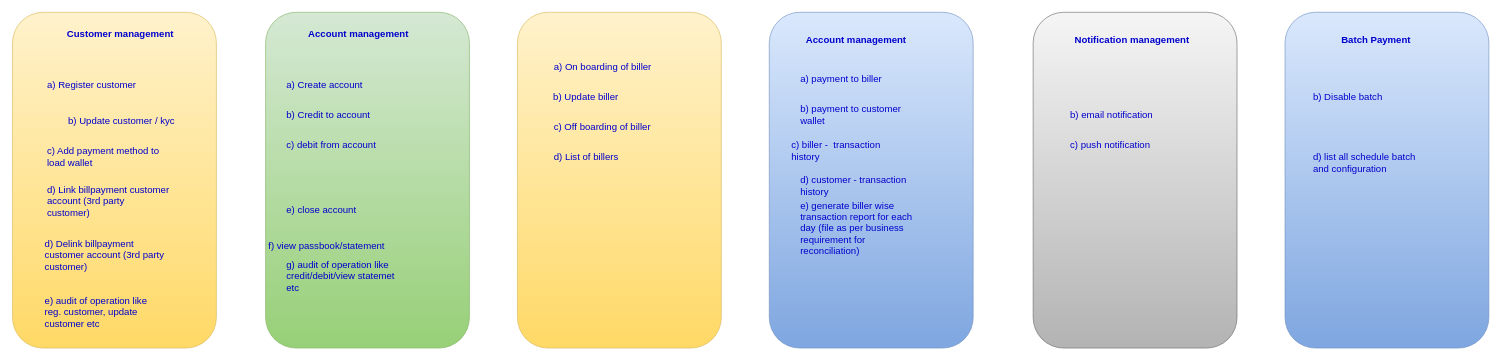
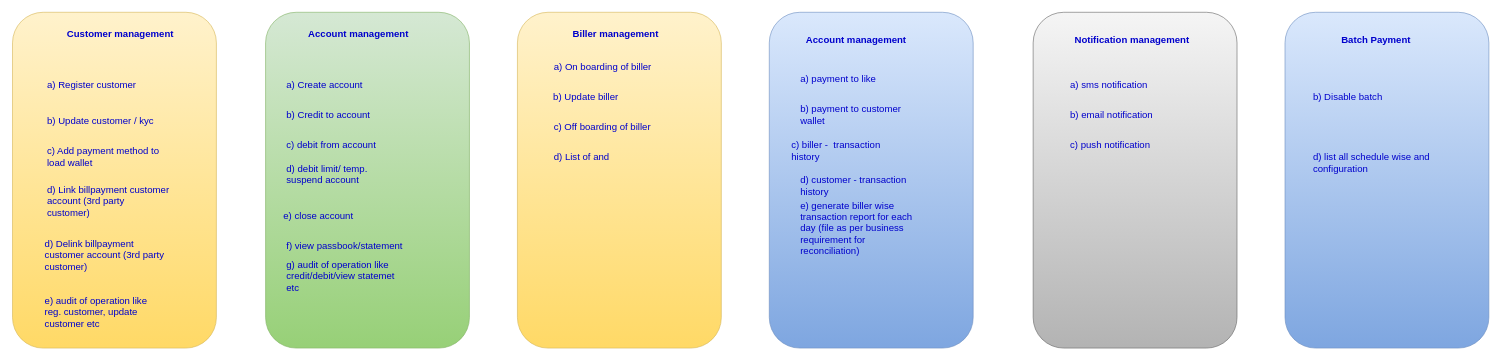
  <mxCell id="0" />
  <mxCell id="1" parent="0" />
  <mxCell id="2" value="" style="group" vertex="1" connectable="0" parent="1"><mxGeometry x="20" y="20" width="340" height="560" as="geometry" /></mxCell>
  <mxCell id="3" value="" style="rounded=1;whiteSpace=wrap;html=1;fillColor=#fff2cc;strokeColor=#d6b656;gradientColor=#ffd966;" vertex="1" parent="2"><mxGeometry width="340" height="560" as="geometry" /></mxCell>
  <mxCell id="4" value="Customer management" style="text;html=1;strokeColor=none;fillColor=none;align=center;verticalAlign=middle;whiteSpace=wrap;rounded=0;fontSize=16;fontStyle=1;fontColor=#0000CC;" vertex="1" parent="2"><mxGeometry x="72.121" y="20" width="216.364" height="30" as="geometry" /></mxCell>
  <mxCell id="5" value="a) Register customer" style="text;html=1;strokeColor=none;fillColor=none;align=left;verticalAlign=middle;whiteSpace=wrap;rounded=0;fontSize=16;fontColor=#0000CC;" vertex="1" parent="2"><mxGeometry x="55.636" y="100" width="206.061" height="40" as="geometry" /></mxCell>
- <mxCell id="6" value="b) Update customer / kyc" style="text;html=1;strokeColor=none;fillColor=none;align=left;verticalAlign=middle;whiteSpace=wrap;rounded=0;fontSize=16;fontColor=#0000CC;" vertex="1" parent="2"><mxGeometry x="90.636" y="160" width="206.061" height="40" as="geometry" /></mxCell>
+ <mxCell id="6" value="b) Update customer / kyc" style="text;html=1;strokeColor=none;fillColor=none;align=left;verticalAlign=middle;whiteSpace=wrap;rounded=0;fontSize=16;fontColor=#0000CC;" vertex="1" parent="2"><mxGeometry x="55.636" y="160" width="206.061" height="40" as="geometry" /></mxCell>
  <mxCell id="7" value="c) Add payment method to load wallet" style="text;html=1;strokeColor=none;fillColor=none;align=left;verticalAlign=middle;whiteSpace=wrap;rounded=0;fontSize=16;fontColor=#0000CC;" vertex="1" parent="2"><mxGeometry x="55.636" y="220" width="206.061" height="40" as="geometry" /></mxCell>
  <mxCell id="8" value="d) Link billpayment customer account (3rd party customer)" style="text;html=1;strokeColor=none;fillColor=none;align=left;verticalAlign=middle;whiteSpace=wrap;rounded=0;fontSize=16;fontColor=#0000CC;" vertex="1" parent="2"><mxGeometry x="55.636" y="280" width="206.061" height="70" as="geometry" /></mxCell>
  <mxCell id="9" value="d) Delink billpayment customer account (3rd party customer)" style="text;html=1;strokeColor=none;fillColor=none;align=left;verticalAlign=middle;whiteSpace=wrap;rounded=0;fontSize=16;fontColor=#0000CC;" vertex="1" parent="2"><mxGeometry x="51.515" y="370" width="206.061" height="70" as="geometry" /></mxCell>
  <mxCell id="10" value="e) audit of operation like reg. customer, update customer etc&amp;nbsp;" style="text;html=1;strokeColor=none;fillColor=none;align=left;verticalAlign=middle;whiteSpace=wrap;rounded=0;fontSize=16;fontColor=#0000CC;" vertex="1" parent="2"><mxGeometry x="51.52" y="480" width="200" height="40" as="geometry" /></mxCell>
  <mxCell id="11" value="" style="rounded=1;whiteSpace=wrap;html=1;fillColor=#d5e8d4;gradientColor=#97d077;strokeColor=#82b366;" vertex="1" parent="1"><mxGeometry x="442" y="20" width="340" height="560" as="geometry" /></mxCell>
  <mxCell id="12" value="Account management" style="text;html=1;strokeColor=none;fillColor=none;align=center;verticalAlign=middle;whiteSpace=wrap;rounded=0;fontSize=16;fontStyle=1;fontColor=#0000CC;" vertex="1" parent="1"><mxGeometry x="492" y="40" width="210" height="30" as="geometry" /></mxCell>
  <mxCell id="13" value="a) Create account" style="text;html=1;strokeColor=none;fillColor=none;align=left;verticalAlign=middle;whiteSpace=wrap;rounded=0;fontSize=16;fontColor=#0000CC;" vertex="1" parent="1"><mxGeometry x="475" y="120" width="200" height="40" as="geometry" /></mxCell>
  <mxCell id="14" value="b) Credit to account" style="text;html=1;strokeColor=none;fillColor=none;align=left;verticalAlign=middle;whiteSpace=wrap;rounded=0;fontSize=16;fontColor=#0000CC;" vertex="1" parent="1"><mxGeometry x="475" y="170" width="200" height="40" as="geometry" /></mxCell>
  <mxCell id="15" value="c) debit from account" style="text;html=1;strokeColor=none;fillColor=none;align=left;verticalAlign=middle;whiteSpace=wrap;rounded=0;fontSize=16;fontColor=#0000CC;" vertex="1" parent="1"><mxGeometry x="475" y="220" width="200" height="40" as="geometry" /></mxCell>
- <mxCell id="17" value="e) close account" style="text;html=1;strokeColor=none;fillColor=none;align=left;verticalAlign=middle;whiteSpace=wrap;rounded=0;fontSize=16;fontColor=#0000CC;" vertex="1" parent="1"><mxGeometry x="475" y="330" width="200" height="40" as="geometry" /></mxCell>
- <mxCell id="18" value="f) view passbook/statement" style="text;html=1;strokeColor=none;fillColor=none;align=left;verticalAlign=middle;whiteSpace=wrap;rounded=0;fontSize=16;fontColor=#0000CC;" vertex="1" parent="1"><mxGeometry x="445" y="390" width="200" height="40" as="geometry" /></mxCell>
+ <mxCell id="16" value="d) debit limit/ temp. suspend account" style="text;html=1;strokeColor=none;fillColor=none;align=left;verticalAlign=middle;whiteSpace=wrap;rounded=0;fontSize=16;fontColor=#0000CC;" vertex="1" parent="1"><mxGeometry x="475" y="270" width="200" height="40" as="geometry" /></mxCell>
+ <mxCell id="17" value="e) close account" style="text;html=1;strokeColor=none;fillColor=none;align=left;verticalAlign=middle;whiteSpace=wrap;rounded=0;fontSize=16;fontColor=#0000CC;" vertex="1" parent="1"><mxGeometry x="470" y="340" width="200" height="40" as="geometry" /></mxCell>
+ <mxCell id="18" value="f) view passbook/statement" style="text;html=1;strokeColor=none;fillColor=none;align=left;verticalAlign=middle;whiteSpace=wrap;rounded=0;fontSize=16;fontColor=#0000CC;" vertex="1" parent="1"><mxGeometry x="475" y="390" width="200" height="40" as="geometry" /></mxCell>
  <mxCell id="19" value="g) audit of operation like credit/debit/view statemet etc&amp;nbsp;" style="text;html=1;strokeColor=none;fillColor=none;align=left;verticalAlign=middle;whiteSpace=wrap;rounded=0;fontSize=16;fontColor=#0000CC;" vertex="1" parent="1"><mxGeometry x="475" y="440" width="200" height="40" as="geometry" /></mxCell>
  <mxCell id="20" value="" style="group" vertex="1" connectable="0" parent="1"><mxGeometry x="1282" y="20" width="340" height="560" as="geometry" /></mxCell>
  <mxCell id="21" value="" style="rounded=1;whiteSpace=wrap;html=1;fillColor=#dae8fc;gradientColor=#7ea6e0;strokeColor=#6c8ebf;" vertex="1" parent="20"><mxGeometry width="340" height="560" as="geometry" /></mxCell>
  <mxCell id="22" value="Account management" style="text;html=1;strokeColor=none;fillColor=none;align=center;verticalAlign=middle;whiteSpace=wrap;rounded=0;fontSize=16;fontStyle=1;fontColor=#0000CC;" vertex="1" parent="20"><mxGeometry x="40" y="30" width="210" height="30" as="geometry" /></mxCell>
- <mxCell id="23" value="a) payment to biller" style="text;html=1;strokeColor=none;fillColor=none;align=left;verticalAlign=middle;whiteSpace=wrap;rounded=0;fontSize=16;fontColor=#0000CC;" vertex="1" parent="20"><mxGeometry x="50" y="90" width="200" height="40" as="geometry" /></mxCell>
+ <mxCell id="23" value="a) payment to like" style="text;html=1;strokeColor=none;fillColor=none;align=left;verticalAlign=middle;whiteSpace=wrap;rounded=0;fontSize=16;fontColor=#0000CC;" vertex="1" parent="20"><mxGeometry x="50" y="90" width="200" height="40" as="geometry" /></mxCell>
  <mxCell id="24" value="b) payment to customer wallet" style="text;html=1;strokeColor=none;fillColor=none;align=left;verticalAlign=middle;whiteSpace=wrap;rounded=0;fontSize=16;fontColor=#0000CC;" vertex="1" parent="20"><mxGeometry x="50" y="150" width="200" height="40" as="geometry" /></mxCell>
  <mxCell id="25" value="c) biller -&amp;nbsp; transaction history" style="text;html=1;strokeColor=none;fillColor=none;align=left;verticalAlign=middle;whiteSpace=wrap;rounded=0;fontSize=16;fontColor=#0000CC;" vertex="1" parent="20"><mxGeometry x="35" y="210" width="200" height="40" as="geometry" /></mxCell>
  <mxCell id="26" value="d) customer - transaction history" style="text;html=1;strokeColor=none;fillColor=none;align=left;verticalAlign=middle;whiteSpace=wrap;rounded=0;fontSize=16;fontColor=#0000CC;" vertex="1" parent="20"><mxGeometry x="50" y="270" width="200" height="40" as="geometry" /></mxCell>
  <mxCell id="27" value="e) generate biller wise transaction report for each day (file as per business requirement for reconciliation)" style="text;html=1;strokeColor=none;fillColor=none;align=left;verticalAlign=middle;whiteSpace=wrap;rounded=0;fontSize=16;fontColor=#0000CC;" vertex="1" parent="20"><mxGeometry x="50" y="340" width="200" height="40" as="geometry" /></mxCell>
  <mxCell id="28" value="" style="group" vertex="1" connectable="0" parent="1"><mxGeometry x="862" y="20" width="340" height="560" as="geometry" /></mxCell>
  <mxCell id="29" value="" style="rounded=1;whiteSpace=wrap;html=1;fillColor=#fff2cc;gradientColor=#ffd966;strokeColor=#d6b656;" vertex="1" parent="28"><mxGeometry width="340" height="560" as="geometry" /></mxCell>
+ <mxCell id="30" value="Biller management" style="text;html=1;strokeColor=none;fillColor=none;align=center;verticalAlign=middle;whiteSpace=wrap;rounded=0;fontSize=16;fontStyle=1;fontColor=#0000CC;" vertex="1" parent="28"><mxGeometry x="59" y="20" width="210" height="30" as="geometry" /></mxCell>
  <mxCell id="31" value="a) On boarding of biller" style="text;html=1;strokeColor=none;fillColor=none;align=left;verticalAlign=middle;whiteSpace=wrap;rounded=0;fontSize=16;fontColor=#0000CC;" vertex="1" parent="28"><mxGeometry x="59" y="70" width="200" height="40" as="geometry" /></mxCell>
  <mxCell id="32" value="b) Update biller" style="text;html=1;strokeColor=none;fillColor=none;align=left;verticalAlign=middle;whiteSpace=wrap;rounded=0;fontSize=16;fontColor=#0000CC;" vertex="1" parent="28"><mxGeometry x="58" y="120" width="200" height="40" as="geometry" /></mxCell>
  <mxCell id="33" value="c) Off boarding of biller" style="text;html=1;strokeColor=none;fillColor=none;align=left;verticalAlign=middle;whiteSpace=wrap;rounded=0;fontSize=16;fontColor=#0000CC;" vertex="1" parent="28"><mxGeometry x="59" y="170" width="200" height="40" as="geometry" /></mxCell>
- <mxCell id="34" value="d) List of billers" style="text;html=1;strokeColor=none;fillColor=none;align=left;verticalAlign=middle;whiteSpace=wrap;rounded=0;fontSize=16;fontColor=#0000CC;" vertex="1" parent="28"><mxGeometry x="59" y="220" width="200" height="40" as="geometry" /></mxCell>
+ <mxCell id="34" value="d) List of and" style="text;html=1;strokeColor=none;fillColor=none;align=left;verticalAlign=middle;whiteSpace=wrap;rounded=0;fontSize=16;fontColor=#0000CC;" vertex="1" parent="28"><mxGeometry x="59" y="220" width="200" height="40" as="geometry" /></mxCell>
  <mxCell id="35" value="" style="group" vertex="1" connectable="0" parent="1"><mxGeometry x="1722" y="20" width="340" height="560" as="geometry" /></mxCell>
  <mxCell id="36" value="" style="rounded=1;whiteSpace=wrap;html=1;fillColor=#f5f5f5;gradientColor=#b3b3b3;strokeColor=#666666;" vertex="1" parent="35"><mxGeometry width="340" height="560" as="geometry" /></mxCell>
  <mxCell id="37" value="Notification management" style="text;html=1;strokeColor=none;fillColor=none;align=center;verticalAlign=middle;whiteSpace=wrap;rounded=0;fontSize=16;fontStyle=1;fontColor=#0000CC;" vertex="1" parent="35"><mxGeometry x="60" y="30" width="210" height="30" as="geometry" /></mxCell>
+ <mxCell id="38" value="a) sms notification" style="text;html=1;strokeColor=none;fillColor=none;align=left;verticalAlign=middle;whiteSpace=wrap;rounded=0;fontSize=16;fontColor=#0000CC;" vertex="1" parent="35"><mxGeometry x="60" y="100" width="200" height="40" as="geometry" /></mxCell>
  <mxCell id="39" value="b) email notification" style="text;html=1;strokeColor=none;fillColor=none;align=left;verticalAlign=middle;whiteSpace=wrap;rounded=0;fontSize=16;fontColor=#0000CC;" vertex="1" parent="35"><mxGeometry x="60" y="150" width="200" height="40" as="geometry" /></mxCell>
  <mxCell id="40" value="c) push notification" style="text;html=1;strokeColor=none;fillColor=none;align=left;verticalAlign=middle;whiteSpace=wrap;rounded=0;fontSize=16;fontColor=#0000CC;" vertex="1" parent="35"><mxGeometry x="60" y="200" width="200" height="40" as="geometry" /></mxCell>
  <mxCell id="41" value="" style="group" vertex="1" connectable="0" parent="1"><mxGeometry x="2142" y="20" width="340" height="560" as="geometry" /></mxCell>
  <mxCell id="42" value="" style="rounded=1;whiteSpace=wrap;html=1;fillColor=#dae8fc;gradientColor=#7ea6e0;strokeColor=#6c8ebf;" vertex="1" parent="41"><mxGeometry width="340" height="560" as="geometry" /></mxCell>
  <mxCell id="43" value="Batch Payment" style="text;html=1;strokeColor=none;fillColor=none;align=center;verticalAlign=middle;whiteSpace=wrap;rounded=0;fontSize=16;fontStyle=1;fontColor=#0000CC;" vertex="1" parent="41"><mxGeometry x="47" y="30" width="210" height="30" as="geometry" /></mxCell>
  <mxCell id="44" value="b) Disable batch" style="text;html=1;strokeColor=none;fillColor=none;align=left;verticalAlign=middle;whiteSpace=wrap;rounded=0;fontSize=16;fontColor=#0000CC;" vertex="1" parent="41"><mxGeometry x="45" y="120" width="200" height="40" as="geometry" /></mxCell>
- <mxCell id="45" value="d) list all schedule batch and configuration" style="text;html=1;strokeColor=none;fillColor=none;align=left;verticalAlign=middle;whiteSpace=wrap;rounded=0;fontSize=16;fontColor=#0000CC;" vertex="1" parent="41"><mxGeometry x="45" y="230" width="200" height="40" as="geometry" /></mxCell>
+ <mxCell id="45" value="d) list all schedule wise and configuration" style="text;html=1;strokeColor=none;fillColor=none;align=left;verticalAlign=middle;whiteSpace=wrap;rounded=0;fontSize=16;fontColor=#0000CC;" vertex="1" parent="41"><mxGeometry x="45" y="230" width="200" height="40" as="geometry" /></mxCell>
